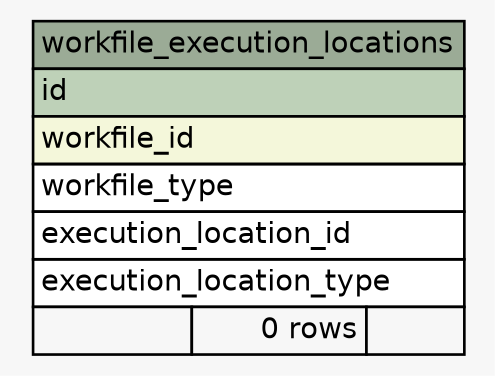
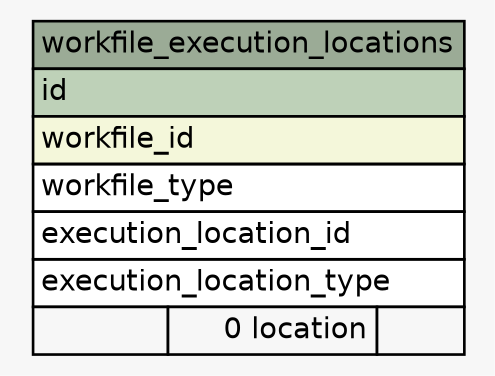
  digraph {
    bgcolor="#f7f7f7"
    fontname=Helvetica
    fontsize=11
    nodesep=0.18
    rankdir=RL
    ranksep=0.46
-   n1 [fontname=Helvetica fontsize=11 label=<     <TABLE BORDER="0" CELLBORDER="1" CELLSPACING="0" BGCOLOR="#ffffff">       <TR><TD COLSPAN="3" BGCOLOR="#9bab96" ALIGN="CENTER">workfile_execution_locations</TD></TR>       <TR><TD PORT="id" COLSPAN="3" BGCOLOR="#bed1b8" ALIGN="LEFT">id</TD></TR>       <TR><TD PORT="workfile_id" COLSPAN="3" BGCOLOR="#f4f7da" ALIGN="LEFT">workfile_id</TD></TR>       <TR><TD PORT="workfile_type" COLSPAN="3" ALIGN="LEFT">workfile_type</TD></TR>       <TR><TD PORT="execution_location_id" COLSPAN="3" ALIGN="LEFT">execution_location_id</TD></TR>       <TR><TD PORT="execution_location_type" COLSPAN="3" ALIGN="LEFT">execution_location_type</TD></TR>       <TR><TD ALIGN="LEFT" BGCOLOR="#f7f7f7">  </TD><TD ALIGN="RIGHT" BGCOLOR="#f7f7f7">0 rows</TD><TD ALIGN="RIGHT" BGCOLOR="#f7f7f7">  </TD></TR>     </TABLE>> shape=plaintext]
+   n1 [fontname=Helvetica fontsize=11 label=<     <TABLE BORDER="0" CELLBORDER="1" CELLSPACING="0" BGCOLOR="#ffffff">       <TR><TD COLSPAN="3" BGCOLOR="#9bab96" ALIGN="CENTER">workfile_execution_locations</TD></TR>       <TR><TD PORT="id" COLSPAN="3" BGCOLOR="#bed1b8" ALIGN="LEFT">id</TD></TR>       <TR><TD PORT="workfile_id" COLSPAN="3" BGCOLOR="#f4f7da" ALIGN="LEFT">workfile_id</TD></TR>       <TR><TD PORT="workfile_type" COLSPAN="3" ALIGN="LEFT">workfile_type</TD></TR>       <TR><TD PORT="execution_location_id" COLSPAN="3" ALIGN="LEFT">execution_location_id</TD></TR>       <TR><TD PORT="execution_location_type" COLSPAN="3" ALIGN="LEFT">execution_location_type</TD></TR>       <TR><TD ALIGN="LEFT" BGCOLOR="#f7f7f7">  </TD><TD ALIGN="RIGHT" BGCOLOR="#f7f7f7">0 location</TD><TD ALIGN="RIGHT" BGCOLOR="#f7f7f7">  </TD></TR>     </TABLE>> shape=plaintext]
  }
